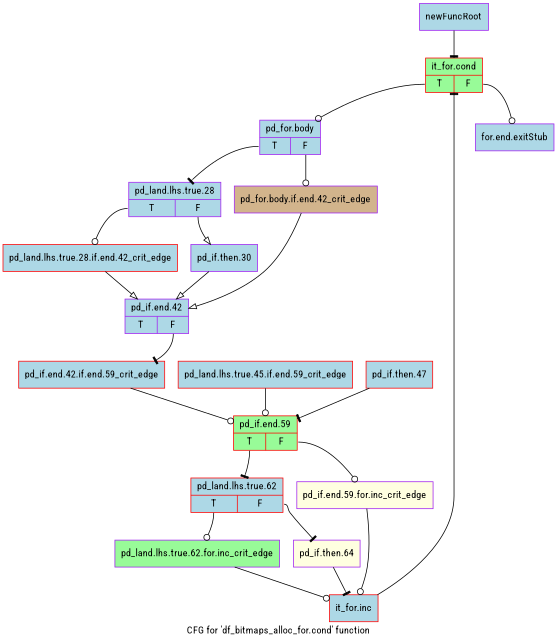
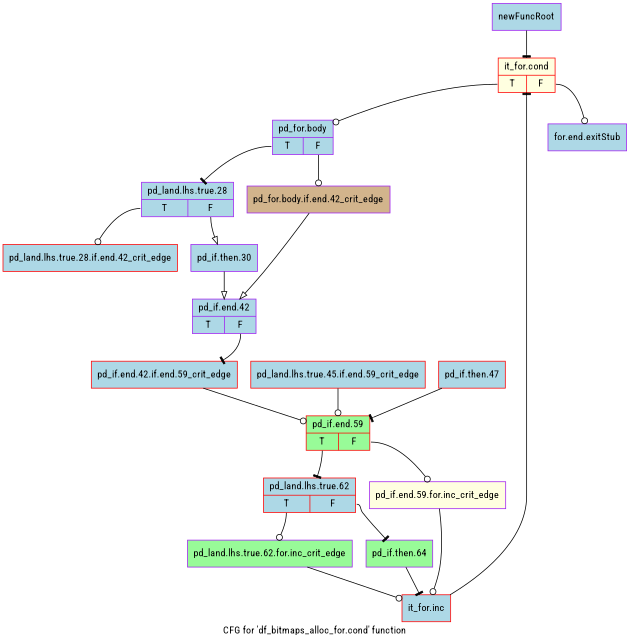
  digraph {
    fontname="Roboto Condensed"
    label="CFG for 'df_bitmaps_alloc_for.cond' function"
    node [color=purple fillcolor=lightblue fontname="Roboto Condensed" shape=record style=filled]
    edge [arrowhead=odot fontname="Roboto Condensed"]
    n1 [label="{newFuncRoot}"]
-   n2 [color=red fillcolor=palegreen label="{it_for.cond|{<s0>T|<s1>F}}"]
+   n2 [color=red fillcolor=lightyellow label="{it_for.cond|{<s0>T|<s1>F}}"]
    n3 [label="{for.end.exitStub}"]
    n4 [label="{pd_for.body|{<s0>T|<s1>F}}"]
    n5 [label="{pd_land.lhs.true.28|{<s0>T|<s1>F}}"]
    n6 [fillcolor=tan label="{pd_for.body.if.end.42_crit_edge}"]
    n7 [color=red label="{pd_land.lhs.true.28.if.end.42_crit_edge}"]
    n8 [label="{pd_if.then.30}"]
    n9 [label="{pd_if.end.42|{<s0>T|<s1>F}}"]
    n10 [color=red label="{pd_if.end.42.if.end.59_crit_edge}"]
    n11 [color=red fillcolor=palegreen label="{pd_if.end.59|{<s0>T|<s1>F}}"]
    n12 [color=red label="{pd_land.lhs.true.45.if.end.59_crit_edge}"]
    n13 [color=red label="{pd_if.then.47}"]
    n14 [color=red label="{pd_land.lhs.true.62|{<s0>T|<s1>F}}"]
    n15 [fillcolor=lightyellow label="{pd_if.end.59.for.inc_crit_edge}"]
    n16 [fillcolor=palegreen label="{pd_land.lhs.true.62.for.inc_crit_edge}"]
-   n17 [fillcolor=lightyellow label="{pd_if.then.64}"]
+   n17 [fillcolor=palegreen label="{pd_if.then.64}"]
    n18 [color=red label="{it_for.inc}"]
    n1 -> n2 [arrowhead=tee]
    n2 -> n3 [tailport=s1]
    n2 -> n4 [tailport=s0]
    n4 -> n5 [arrowhead=tee tailport=s0]
    n4 -> n6 [tailport=s1]
    n5 -> n7 [tailport=s0]
    n5 -> n8 [arrowhead=onormal tailport=s1]
    n6 -> n9 [arrowhead=onormal]
-   n7 -> n9 [arrowhead=onormal]
    n8 -> n9 [arrowhead=onormal]
    n9 -> n10 [arrowhead=tee tailport=s1]
    n10 -> n11
    n11 -> n14 [arrowhead=tee tailport=s0]
    n11 -> n15 [tailport=s1]
    n12 -> n11
    n13 -> n11 [arrowhead=tee]
    n14 -> n16 [tailport=s0]
    n14 -> n17 [arrowhead=tee tailport=s1]
    n15 -> n18
    n16 -> n18
    n17 -> n18 [arrowhead=tee]
    n18 -> n2 [arrowhead=tee]
  }
